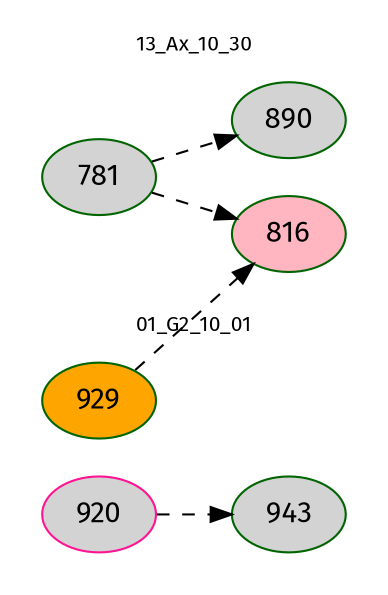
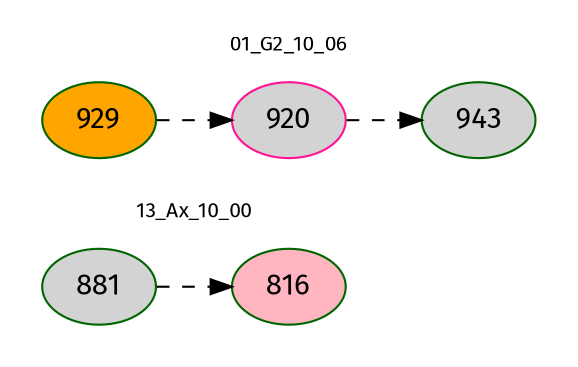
  digraph {
    fontname="Fira Sans"
    rankdir=LR
    node [color=darkgreen fillcolor=lightgrey fontname="Fira Sans" style=filled]
    edge [color=black fontname="Fira Sans" style=dashed]
-   n1 [label=781]
+   n1 [label=881]
    n2 [fillcolor=lightpink label=816]
-   n3 [label=890]
    n4 [fillcolor=orange label=929]
    n5 [color=deeppink label=920]
    n6 [label=943]
    subgraph cluster_1 {
      color=white
      fontsize=10
-     label="13_Ax_10_30"
+     label="13_Ax_10_00"
      n1
      n2
-     n3
    }
    subgraph cluster_2 {
      color=white
      fontsize=10
-     label="01_G2_10_01"
+     label="01_G2_10_06"
      n4
      n5
      n6
    }
    n1 -> n2
-   n1 -> n3
-   n4 -> n2
+   n4 -> n5
    n5 -> n6
  }
